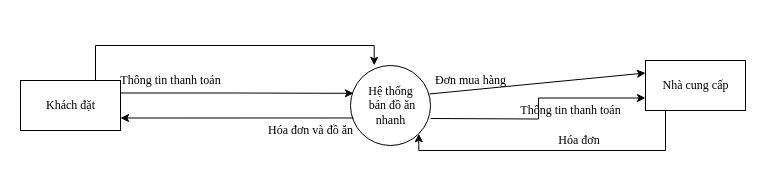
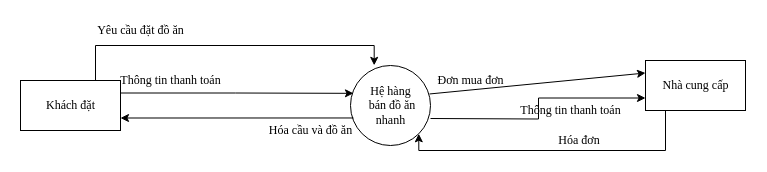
  <mxCell id="0" />
  <mxCell id="1" parent="0" />
  <mxCell id="2" style="edgeStyle=orthogonalEdgeStyle;rounded=0;orthogonalLoop=1;jettySize=auto;html=1;exitX=1;exitY=0.25;exitDx=0;exitDy=0;entryX=0.037;entryY=0.348;entryDx=0;entryDy=0;entryPerimeter=0;fontFamily=Times New Roman;" edge="1" parent="1" source="4" target="6"><mxGeometry relative="1" as="geometry" /></mxCell>
  <mxCell id="3" style="edgeStyle=orthogonalEdgeStyle;rounded=0;orthogonalLoop=1;jettySize=auto;html=1;exitX=0.75;exitY=0;exitDx=0;exitDy=0;entryX=0.296;entryY=-0.002;entryDx=0;entryDy=0;entryPerimeter=0;fontFamily=Times New Roman;" edge="1" parent="1" source="4" target="6"><mxGeometry relative="1" as="geometry" /></mxCell>
  <mxCell id="4" value="Khách đặt" style="html=1;dashed=0;whitespace=wrap;fontFamily=Times New Roman;" vertex="1" parent="1"><mxGeometry x="20" y="80" width="100" height="50" as="geometry" /></mxCell>
  <mxCell id="5" style="edgeStyle=orthogonalEdgeStyle;rounded=0;orthogonalLoop=1;jettySize=auto;html=1;exitX=0.25;exitY=1;exitDx=0;exitDy=0;fontFamily=Times New Roman;entryX=1;entryY=1;entryDx=0;entryDy=0;" edge="1" parent="1" source="8" target="6"><mxGeometry relative="1" as="geometry"><mxPoint x="400" y="140" as="targetPoint" /><Array as="points"><mxPoint x="665" y="150" /><mxPoint x="418" y="150" /></Array></mxGeometry></mxCell>
- <mxCell id="6" value="&lt;font face=&quot;Times New Roman&quot;&gt;Hệ thống&lt;br&gt;&amp;nbsp;bán đồ ăn &lt;br&gt;nhanh&lt;/font&gt;" style="shape=ellipse;html=1;dashed=0;whitespace=wrap;perimeter=ellipsePerimeter;" vertex="1" parent="1"><mxGeometry x="350" y="65" width="80" height="80" as="geometry" /></mxCell>
+ <mxCell id="6" value="&lt;font face=&quot;Times New Roman&quot;&gt;Hệ hàng&lt;br&gt;&amp;nbsp;bán đồ ăn &lt;br&gt;nhanh&lt;/font&gt;" style="shape=ellipse;html=1;dashed=0;whitespace=wrap;perimeter=ellipsePerimeter;" vertex="1" parent="1"><mxGeometry x="350" y="65" width="80" height="80" as="geometry" /></mxCell>
  <mxCell id="7" style="edgeStyle=orthogonalEdgeStyle;rounded=0;orthogonalLoop=1;jettySize=auto;html=1;fontFamily=Times New Roman;entryX=0;entryY=0.75;entryDx=0;entryDy=0;" edge="1" parent="1" target="8"><mxGeometry relative="1" as="geometry"><mxPoint x="430" y="118" as="sourcePoint" /><mxPoint x="620" y="140" as="targetPoint" /></mxGeometry></mxCell>
  <mxCell id="8" value="Nhà cung cấp" style="html=1;dashed=0;whitespace=wrap;fontFamily=Times New Roman;" vertex="1" parent="1"><mxGeometry x="645" y="60" width="100" height="50" as="geometry" /></mxCell>
+ <mxCell id="9" value="Yêu cầu đặt đồ ăn" style="text;html=1;align=center;verticalAlign=middle;resizable=0;points=[];autosize=1;strokeColor=none;fillColor=none;fontFamily=Times New Roman;" vertex="1" parent="1"><mxGeometry y="20" width="100" height="20" as="geometry" x="90" /></mxCell>
  <mxCell id="10" value="" style="endArrow=classic;html=1;rounded=0;fontFamily=Times New Roman;exitX=0.987;exitY=0.356;exitDx=0;exitDy=0;exitPerimeter=0;entryX=0;entryY=0.25;entryDx=0;entryDy=0;" edge="1" parent="1" source="6" target="8"><mxGeometry width="50" height="50" relative="1" as="geometry"><mxPoint x="340" y="130" as="sourcePoint" /><mxPoint x="390" y="80" as="targetPoint" /></mxGeometry></mxCell>
- <mxCell id="11" value="Đơn mua hàng" style="text;html=1;align=center;verticalAlign=middle;resizable=0;points=[];autosize=1;strokeColor=none;fillColor=none;fontFamily=Times New Roman;" vertex="1" parent="1"><mxGeometry x="425" y="70" width="90" height="20" as="geometry" /></mxCell>
+ <mxCell id="11" value="Đơn mua đơn" style="text;html=1;align=center;verticalAlign=middle;resizable=0;points=[];autosize=1;strokeColor=none;fillColor=none;fontFamily=Times New Roman;" vertex="1" parent="1"><mxGeometry x="425" y="70" width="90" height="20" as="geometry" /></mxCell>
  <mxCell id="12" value="" style="endArrow=classic;html=1;rounded=0;fontFamily=Times New Roman;exitX=0.037;exitY=0.656;exitDx=0;exitDy=0;exitPerimeter=0;entryX=1;entryY=0.75;entryDx=0;entryDy=0;" edge="1" parent="1" source="6" target="4"><mxGeometry width="50" height="50" relative="1" as="geometry"><mxPoint x="340" y="120" as="sourcePoint" /><mxPoint x="390" y="70" as="targetPoint" /></mxGeometry></mxCell>
- <mxCell id="13" value="Hóa đơn và đồ ăn" style="text;html=1;align=center;verticalAlign=middle;resizable=0;points=[];autosize=1;strokeColor=none;fillColor=none;fontFamily=Times New Roman;" vertex="1" parent="1"><mxGeometry x="260" y="120" width="100" height="20" as="geometry" /></mxCell>
+ <mxCell id="13" value="Hóa cầu và đồ ăn" style="text;html=1;align=center;verticalAlign=middle;resizable=0;points=[];autosize=1;strokeColor=none;fillColor=none;fontFamily=Times New Roman;" vertex="1" parent="1"><mxGeometry x="260" y="120" width="100" height="20" as="geometry" /></mxCell>
  <mxCell id="14" value="Thông tin thanh toán" style="text;html=1;align=center;verticalAlign=middle;resizable=0;points=[];autosize=1;strokeColor=none;fillColor=none;fontFamily=Times New Roman;" vertex="1" parent="1"><mxGeometry x="110" y="70" width="120" height="20" as="geometry" /></mxCell>
  <mxCell id="15" value="Hóa đơn&amp;nbsp;" style="text;html=1;align=center;verticalAlign=middle;resizable=0;points=[];autosize=1;strokeColor=none;fillColor=none;fontFamily=Times New Roman;" vertex="1" parent="1"><mxGeometry x="550" y="130" width="60" height="20" as="geometry" /></mxCell>
  <mxCell id="16" value="Thông tin thanh toán" style="text;html=1;align=center;verticalAlign=middle;resizable=0;points=[];autosize=1;strokeColor=none;fillColor=none;fontFamily=Times New Roman;" vertex="1" parent="1"><mxGeometry x="510" y="100" width="120" height="20" as="geometry" /></mxCell>
